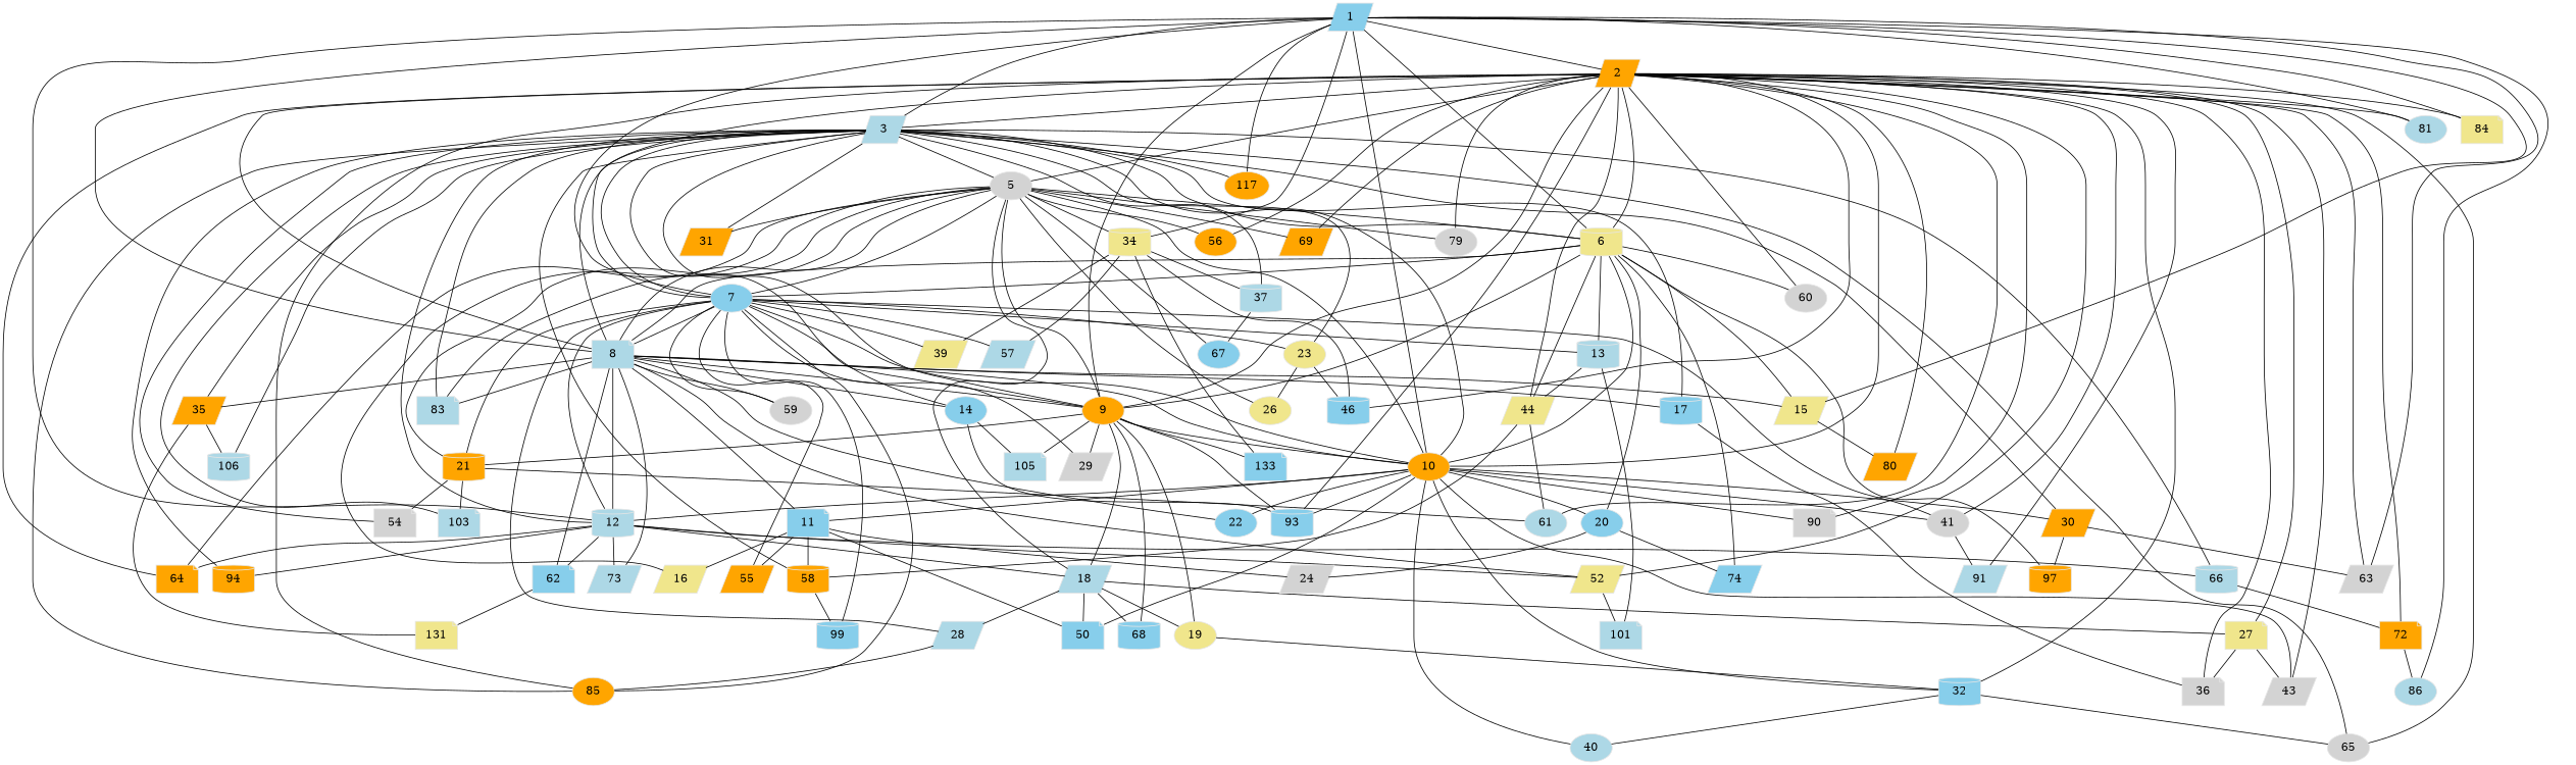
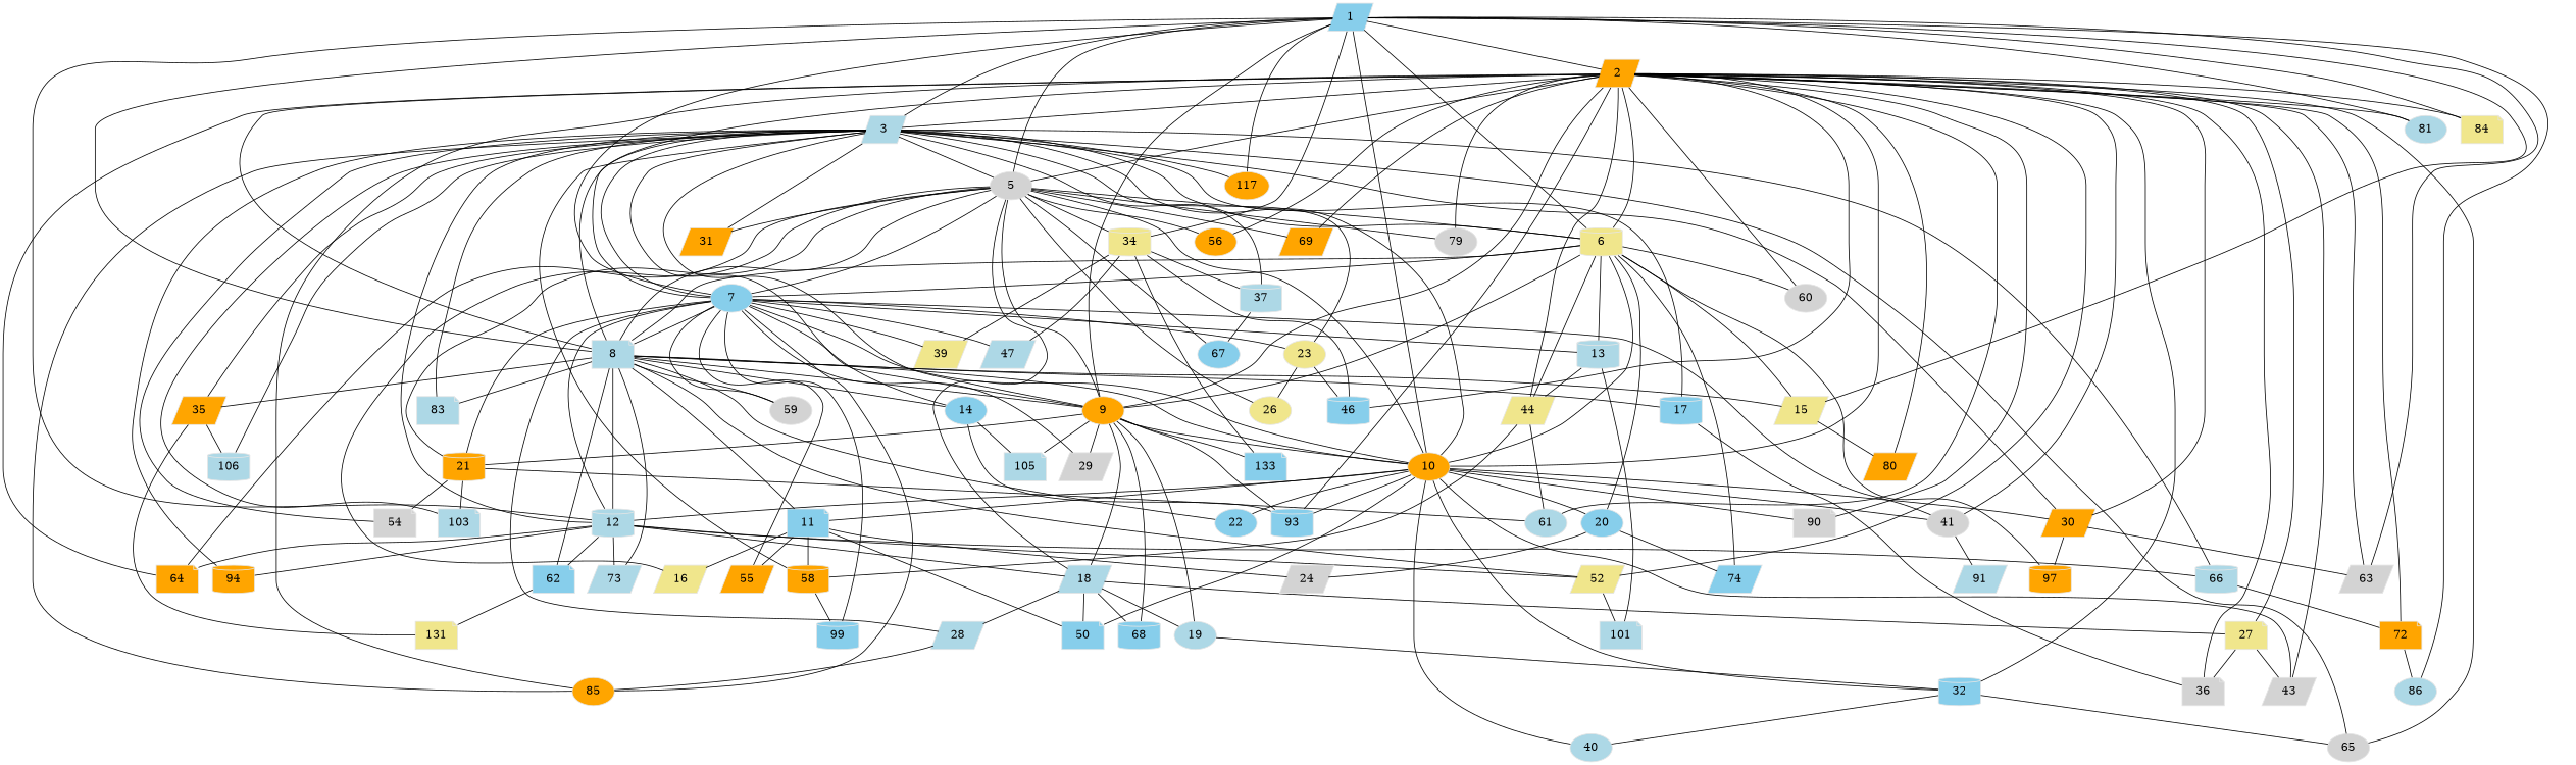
  graph {
    node [color=gray90 fillcolor=lightblue shape=parallelogram style=filled]
    2 [fillcolor=orange super="+129+4+48+25+42"]
    3
    5 [fillcolor=lightgrey shape=ellipse super="+137+112+115+130+77+51+116+96+53"]
    6 [fillcolor=khaki shape=cylinder super="+98"]
    7 [fillcolor=skyblue shape=ellipse]
    8 [shape=note super="+38"]
    9 [fillcolor=orange shape=ellipse]
    10 [fillcolor=orange shape=ellipse]
    63 [fillcolor=lightgrey]
    81 [shape=ellipse]
    84 [fillcolor=khaki shape=note]
    27 [fillcolor=khaki shape=note super="+127"]
    32 [fillcolor=skyblue shape=cylinder]
    36 [fillcolor=lightgrey shape=note super="+123"]
    41 [fillcolor=lightgrey shape=ellipse super="+71"]
    43 [fillcolor=lightgrey]
    44 [fillcolor=khaki super="+125+75+104+92"]
    46 [fillcolor=skyblue shape=cylinder super="+122"]
    52 [fillcolor=khaki super="+134"]
    56 [fillcolor=orange shape=ellipse]
    60 [fillcolor=lightgrey shape=ellipse]
    61 [shape=ellipse]
    64 [fillcolor=orange shape=note super="+107"]
    65 [fillcolor=lightgrey shape=ellipse super="+100"]
    69 [fillcolor=orange]
    72 [fillcolor=orange shape=note]
    79 [fillcolor=lightgrey shape=ellipse]
    80 [fillcolor=orange]
    85 [fillcolor=orange shape=ellipse super="+87"]
    90 [fillcolor=lightgrey shape=note]
    91
    93 [fillcolor=skyblue shape=cylinder super="+95"]
    1 [fillcolor=skyblue]
    12 [shape=cylinder super="+33+78+120+113+102"]
    15 [fillcolor=khaki super="+124"]
    34 [fillcolor=khaki shape=cylinder]
    86 [shape=ellipse]
    117 [fillcolor=orange shape=ellipse]
    14 [fillcolor=skyblue shape=ellipse]
    17 [fillcolor=skyblue shape=cylinder]
    23 [fillcolor=khaki shape=ellipse]
    30 [fillcolor=orange]
    31 [fillcolor=orange]
    35 [fillcolor=orange]
    37 [shape=cylinder]
    54 [fillcolor=lightgrey shape=note]
    58 [fillcolor=orange shape=cylinder]
    66 [shape=cylinder]
    83 [shape=note]
    94 [fillcolor=orange shape=cylinder]
    103 [shape=note]
    106 [shape=cylinder]
    16 [fillcolor=khaki]
    18
    21 [fillcolor=orange shape=cylinder]
    26 [fillcolor=khaki shape=ellipse]
    67 [fillcolor=skyblue shape=ellipse]
    13 [shape=cylinder]
    20 [fillcolor=skyblue shape=ellipse]
    74 [fillcolor=skyblue]
    97 [fillcolor=orange shape=cylinder]
    28 [super="+118"]
    29 [fillcolor=lightgrey]
    39 [fillcolor=khaki]
    55 [fillcolor=orange]
-   57
+   57 [label=47]
    59 [fillcolor=lightgrey shape=ellipse]
    99 [fillcolor=skyblue shape=cylinder]
    11 [fillcolor=skyblue shape=note super="+119"]
    22 [fillcolor=skyblue shape=ellipse]
    62 [fillcolor=skyblue shape=note]
    73
    105 [shape=note]
-   19 [fillcolor=khaki shape=ellipse]
+   19 [shape=ellipse]
    68 [fillcolor=skyblue shape=cylinder]
    133 [fillcolor=skyblue shape=note]
    40 [shape=ellipse]
    50 [fillcolor=skyblue shape=note]
    101 [shape=note]
    131 [fillcolor=khaki shape=note]
    24 [fillcolor=lightgrey]
    2 -- 3 [weight=3]
    2 -- 5 [weight=5]
    2 -- 6 [weight=2]
    2 -- 7 [weight=2]
    2 -- 8 [weight=4]
    2 -- 9 [weight=4]
    2 -- 10 [weight=2]
    2 -- 63
    2 -- 81 [weight=2]
    2 -- 84
    2 -- 27
    2 -- 32 [weight=2]
    2 -- 36
    2 -- 41
    2 -- 43
    2 -- 44 [weight=4]
    2 -- 46
    2 -- 52 [weight=2]
    2 -- 56
    2 -- 60
    2 -- 61
    2 -- 64
    2 -- 65
    2 -- 69
    2 -- 72
    2 -- 79
    2 -- 80
    2 -- 85
    2 -- 90
-   2 -- 91
+   2 -- 30
    2 -- 93
    3 -- 5 [weight=2]
    3 -- 6
    3 -- 7
    3 -- 8
    3 -- 9
    3 -- 10
    3 -- 65
    3 -- 85
    3 -- 12 [weight=2]
    3 -- 117
    3 -- 14
    3 -- 17
    3 -- 23
    3 -- 30
    3 -- 31
    3 -- 35
    3 -- 37
    3 -- 54
    3 -- 58
    3 -- 66
    3 -- 83
    3 -- 94
    3 -- 103
    3 -- 106
    5 -- 6 [weight=3]
    5 -- 7
    5 -- 8
    5 -- 9
    5 -- 10 [weight=2]
    5 -- 56
    5 -- 64
    5 -- 69
    5 -- 79
    5 -- 34
    5 -- 31
    5 -- 16
    5 -- 18
    5 -- 21
    5 -- 26
    5 -- 67
    6 -- 7 [weight=2]
    6 -- 8
    6 -- 9
    6 -- 10
    6 -- 44 [weight=2]
    6 -- 60
    6 -- 15
    6 -- 13
    6 -- 20
    6 -- 74
    6 -- 97
    7 -- 8
    7 -- 9
    7 -- 10
    7 -- 41
    7 -- 85
    7 -- 12 [weight=2]
    7 -- 23
    7 -- 21
    7 -- 13
    7 -- 28 [weight=2]
    7 -- 29
    7 -- 39
    7 -- 55
    7 -- 57
    7 -- 59
    7 -- 99
    8 -- 9
    8 -- 10 [weight=2]
    8 -- 52
    8 -- 12
    8 -- 15
    8 -- 14
    8 -- 17
    8 -- 35
    8 -- 83
    8 -- 59
    8 -- 11
    8 -- 22
    8 -- 62
    8 -- 73
    9 -- 10
    9 -- 93
    9 -- 18
    9 -- 21
    9 -- 29
    9 -- 105
    9 -- 19
    9 -- 68
    9 -- 133
    10 -- 32
    10 -- 41
    10 -- 43
    10 -- 90
    10 -- 93
    10 -- 12
    10 -- 30
    10 -- 20
    10 -- 11 [weight=3]
    10 -- 22
    10 -- 40
    10 -- 50
    27 -- 36
    27 -- 43
    32 -- 65
    32 -- 40
    41 -- 91
    44 -- 61
    44 -- 58
    52 -- 101
    72 -- 86
    1 -- 2 [weight=3]
    1 -- 3
-   83 -- 5 [weight=2]
+   1 -- 5 [weight=2]
    1 -- 6
    1 -- 7
    1 -- 8
    1 -- 9
    1 -- 10
    1 -- 63
    1 -- 81
    1 -- 84
    1 -- 12
    1 -- 15
    1 -- 34
    1 -- 86
    1 -- 117
    12 -- 52
    12 -- 64
    12 -- 66
    12 -- 94
    12 -- 18
    12 -- 62
    12 -- 73
    15 -- 80
    34 -- 46
    34 -- 37
    34 -- 39
    34 -- 57
    34 -- 133
    14 -- 93
    14 -- 105
    17 -- 36
    23 -- 46
    23 -- 26
    30 -- 63
    30 -- 97
    35 -- 106
    35 -- 131
    37 -- 67
    58 -- 99
    66 -- 72
    18 -- 27
    18 -- 28
    18 -- 19
    18 -- 68
    18 -- 50
    21 -- 61
    21 -- 54
    21 -- 103
    13 -- 44
    13 -- 101
    20 -- 74
    20 -- 24
    28 -- 85
    11 -- 58
    11 -- 16
    11 -- 55
    11 -- 50
    11 -- 24
    62 -- 131
    19 -- 32
  }
